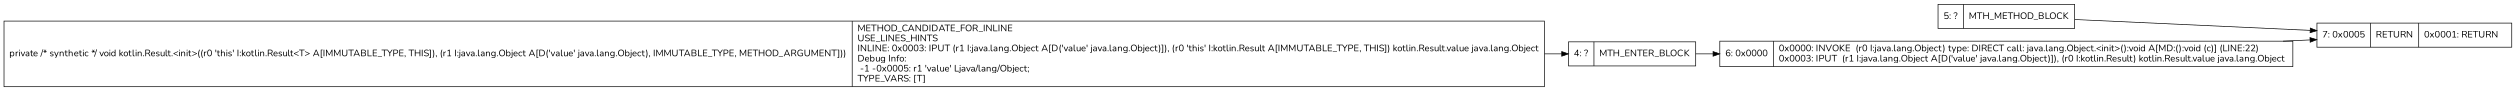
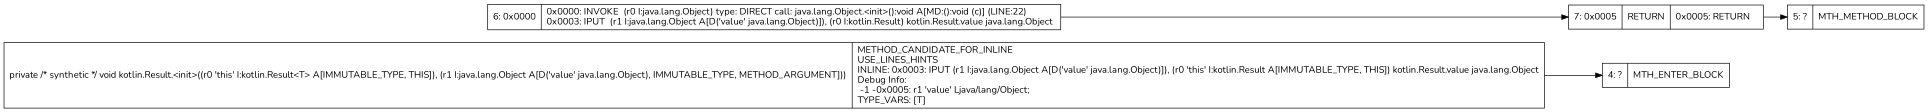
  digraph {
    fontname=Nunito
    rankdir=LR
    node [fontname=Nunito shape=record]
    edge [fontname=Nunito]
    n1 [label="{4\:\ ?|MTH_ENTER_BLOCK\l}"]
    n2 [label="{6\:\ 0x0000|0x0000: INVOKE  (r0 I:java.lang.Object) type: DIRECT call: java.lang.Object.\<init\>():void A[MD:():void (c)] (LINE:22)\l0x0003: IPUT  (r1 I:java.lang.Object A[D('value' java.lang.Object)]), (r0 I:kotlin.Result) kotlin.Result.value java.lang.Object \l}"]
-   n3 [label="{7\:\ 0x0005|RETURN\l|0x0001: RETURN   \l}"]
+   n3 [label="{7\:\ 0x0005|RETURN\l|0x0005: RETURN   \l}"]
    n4 [label="{5\:\ ?|MTH_METHOD_BLOCK\l}"]
    n5 [label="{private \/* synthetic *\/ void kotlin.Result.\<init\>((r0 'this' I:kotlin.Result\<T\> A[IMMUTABLE_TYPE, THIS]), (r1 I:java.lang.Object A[D('value' java.lang.Object), IMMUTABLE_TYPE, METHOD_ARGUMENT]))  | METHOD_CANDIDATE_FOR_INLINE\lUSE_LINES_HINTS\lINLINE: 0x0003: IPUT  (r1 I:java.lang.Object A[D('value' java.lang.Object)]), (r0 'this' I:kotlin.Result A[IMMUTABLE_TYPE, THIS]) kotlin.Result.value java.lang.Object\lDebug Info:\l  \-1 \-0x0005: r1 'value' Ljava\/lang\/Object;\lTYPE_VARS: [T]\l}"]
-   n1 -> n2
    n2 -> n3
-   n4 -> n3
+   n3 -> n4
    n5 -> n1
  }
